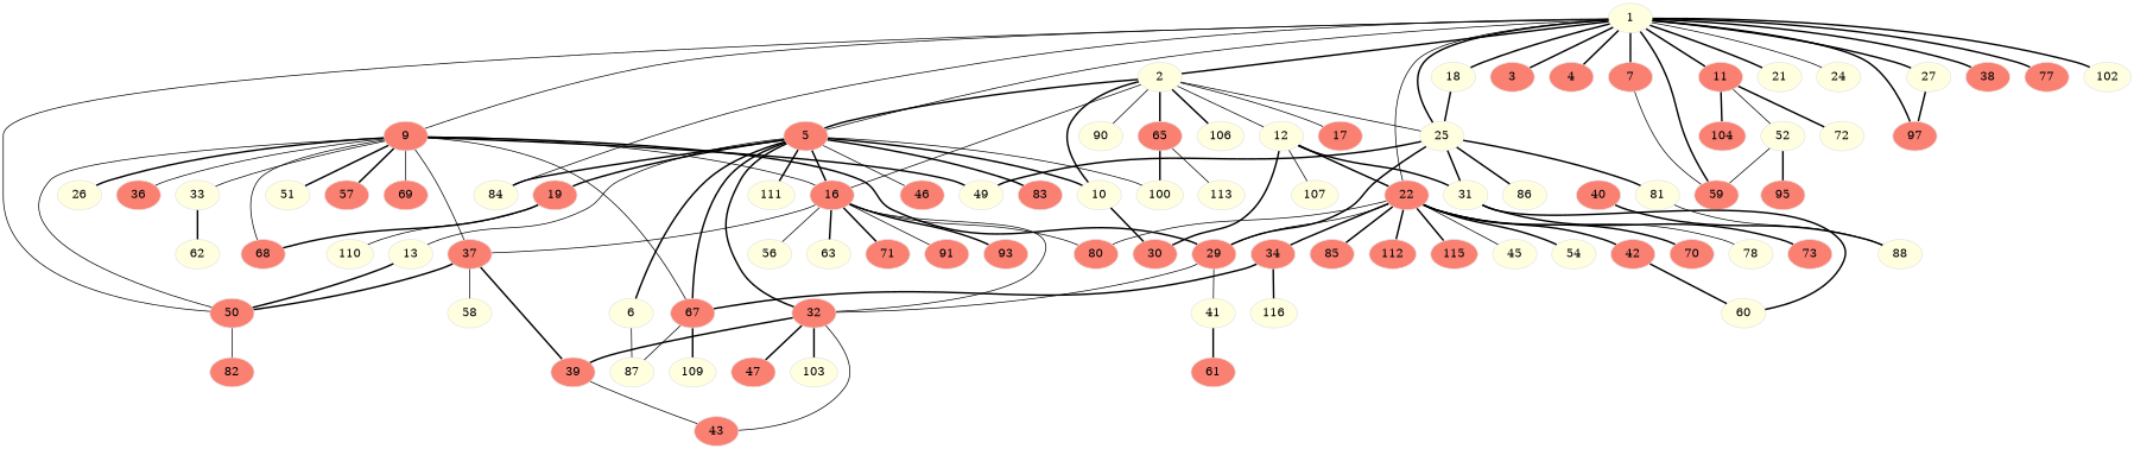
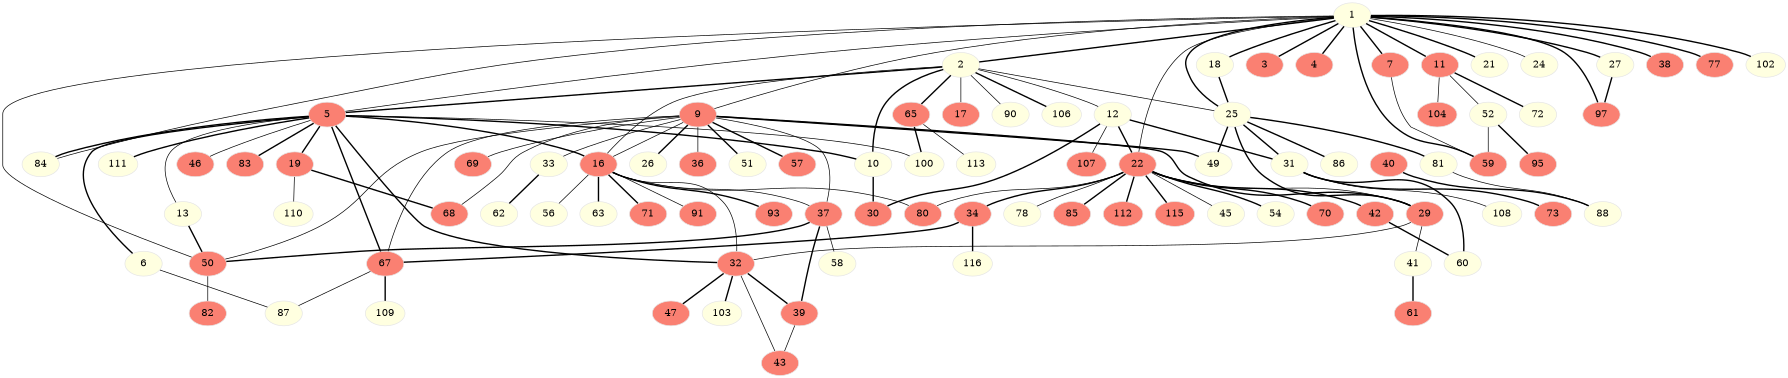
  graph {
    node [color=gray90 fillcolor=salmon style=filled]
    edge [style=bold]
    1 [fillcolor=lightyellow super="+14"]
    2 [fillcolor=lightyellow super="+8"]
    3
    4
    5 [super="+89"]
    7
    9 [super="+20"]
    11 [super="+15"]
    18 [fillcolor=lightyellow super="+76"]
    21 [fillcolor=lightyellow super="+35"]
    22 [super="+23"]
    24 [fillcolor=lightyellow]
    25 [fillcolor=lightyellow super="+44"]
    27 [fillcolor=lightyellow]
    38
    50 [super="+99"]
    59
    77
    84 [fillcolor=lightyellow]
    97
    102 [fillcolor=lightyellow]
    10 [fillcolor=lightyellow]
    12 [fillcolor=lightyellow super="+55"]
    16 [super="+28"]
    17
    65
    90 [fillcolor=lightyellow]
    106 [fillcolor=lightyellow]
    6 [fillcolor=lightyellow]
    13 [fillcolor=lightyellow]
    19 [super="+64"]
    32 [super="+75"]
    46
    67 [super="+105"]
    83 [super="+101"]
    100 [fillcolor=lightyellow]
    111 [fillcolor=lightyellow]
    26 [fillcolor=lightyellow]
    29 [super="+66"]
    33 [fillcolor=lightyellow]
    36
    37 [super="+48"]
    49 [fillcolor=lightyellow]
    51 [fillcolor=lightyellow]
    57 [super="+92"]
    68
    69
    52 [fillcolor=lightyellow super="+79"]
    72 [fillcolor=lightyellow]
    104
    80
    34
    42
    45 [fillcolor=lightyellow]
    54 [fillcolor=lightyellow]
    70
    78 [fillcolor=lightyellow]
    85
    112
    115
    31 [fillcolor=lightyellow super="+74"]
    81 [fillcolor=lightyellow]
    86 [fillcolor=lightyellow super="+94"]
    82
    30
-   107 [fillcolor=lightyellow]
+   107
    56 [fillcolor=lightyellow]
    63 [fillcolor=lightyellow]
    71
    91
    93 [super="+114"]
    113 [fillcolor=lightyellow]
    87 [fillcolor=lightyellow]
    110 [fillcolor=lightyellow]
    39 [super="+98"]
    43 [super="+96"]
    47
    103 [fillcolor=lightyellow]
    109 [fillcolor=lightyellow]
    41 [fillcolor=lightyellow super="+53"]
    62 [fillcolor=lightyellow]
    58 [fillcolor=lightyellow]
    95
    60 [fillcolor=lightyellow]
    73
+   108 [fillcolor=lightyellow]
    88 [fillcolor=lightyellow]
    40
    116 [fillcolor=lightyellow]
    61
    1 -- 2
    1 -- 3
    1 -- 4
    1 -- 5 [style=solid]
    1 -- 7
    1 -- 9 [style=solid]
    1 -- 11 [weight=2]
    1 -- 18
    1 -- 21
    1 -- 22 [style=solid]
    1 -- 24 [style=solid]
    1 -- 25
    1 -- 27
    1 -- 38
    1 -- 50 [style=solid]
    1 -- 59
    1 -- 77
    1 -- 84 [style=solid]
    1 -- 97
    1 -- 102
    2 -- 5
    2 -- 25 [style=solid]
    2 -- 10
    2 -- 12 [style=solid]
    2 -- 16 [style=solid weight=2]
    2 -- 17 [style=solid]
    2 -- 65
    2 -- 90 [style=solid]
    2 -- 106
    5 -- 84
    5 -- 10
    5 -- 16
    5 -- 6
    5 -- 13 [style=solid]
    5 -- 19
    5 -- 32
    5 -- 46 [style=solid]
    5 -- 67
    5 -- 83
    5 -- 100 [style=solid]
    5 -- 111
    7 -- 59 [style=solid]
    9 -- 50 [style=solid]
    9 -- 16 [style=solid]
    9 -- 67 [style=solid]
    9 -- 26
    9 -- 29
    9 -- 33 [style=solid]
    9 -- 36 [style=solid]
    9 -- 37 [style=solid weight=2]
    9 -- 49
    9 -- 51
    9 -- 57
    9 -- 68 [style=solid]
    9 -- 69 [style=solid]
    11 -- 52 [style=solid]
    11 -- 72
-   11 -- 104
+   11 -- 104 [style=solid]
    18 -- 25
    22 -- 29 [style=solid]
    22 -- 80 [style=solid]
    22 -- 34
    22 -- 42
    22 -- 45 [style=solid]
    22 -- 54
    22 -- 70
    22 -- 78 [style=solid]
    22 -- 85
    22 -- 112
    22 -- 115
    25 -- 29
    25 -- 49
    25 -- 31
    25 -- 81
    25 -- 86
    27 -- 97
    50 -- 82 [style=solid]
    10 -- 30
    12 -- 22
    12 -- 31
    12 -- 30
    12 -- 107 [style=solid]
    16 -- 32 [style=solid]
    16 -- 37 [style=solid]
    16 -- 80 [style=solid]
    16 -- 56 [style=solid]
    16 -- 63
    16 -- 71
    16 -- 91 [style=solid]
    16 -- 93
    65 -- 100
    65 -- 113 [style=solid]
    6 -- 87 [style=solid]
    13 -- 50
    19 -- 68
    19 -- 110 [style=solid]
    32 -- 39
    32 -- 43 [style=solid]
    32 -- 47
    32 -- 103
    67 -- 87 [style=solid]
    67 -- 109
    29 -- 32 [style=solid]
    29 -- 41 [style=solid]
    33 -- 62
    37 -- 50
    37 -- 39
    37 -- 58 [style=solid]
    52 -- 59 [style=solid]
    52 -- 95
    34 -- 67
    34 -- 116
    42 -- 60
    31 -- 60
    31 -- 73
+   31 -- 108 [style=solid]
    81 -- 88 [style=solid]
    39 -- 43 [style=solid]
    41 -- 61
    40 -- 88
  }
